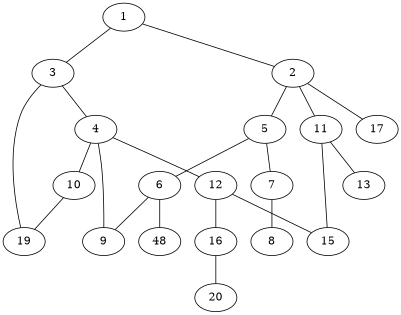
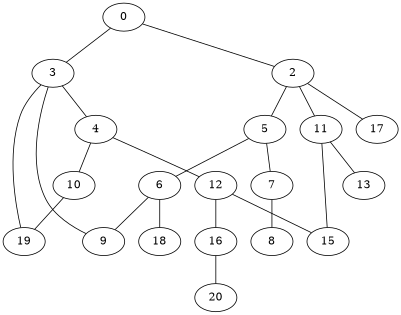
  graph {
    fontname="DejaVu Serif"
    node [fontname="DejaVu Serif"]
    edge [fontname="DejaVu Serif"]
-   1
+   1 [label=0]
    2
    3
    5
    11
    17
    4
    9
    19
    6
    7
    13
    15
    10
    12
-   18 [label=48]
+   18
    8
    16
    20
    1 -- 2
    1 -- 3
    2 -- 5
    2 -- 11
    2 -- 17
    3 -- 4
-   4 -- 9
+   3 -- 9
    3 -- 19
    5 -- 6
    5 -- 7
    11 -- 13
    11 -- 15
    4 -- 10
    4 -- 12
    6 -- 9
    6 -- 18
    7 -- 8
    10 -- 19
    12 -- 15
    12 -- 16
    16 -- 20
  }
